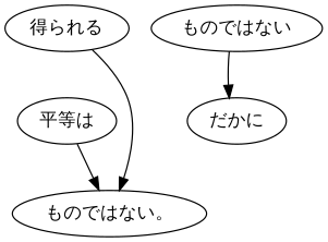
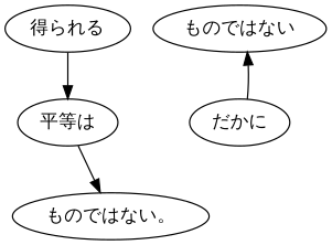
  digraph {
    n1 [label="平等は"]
    n2 [label="ものではない。"]
    n3 [label="ものではない"]
    n4 [label="だかに"]
    n5 [label="得られる"]
    n1 -> n2
-   n3 -> n4
-   n5 -> n2
+   n4 -> n3
+   n5 -> n1
  }
